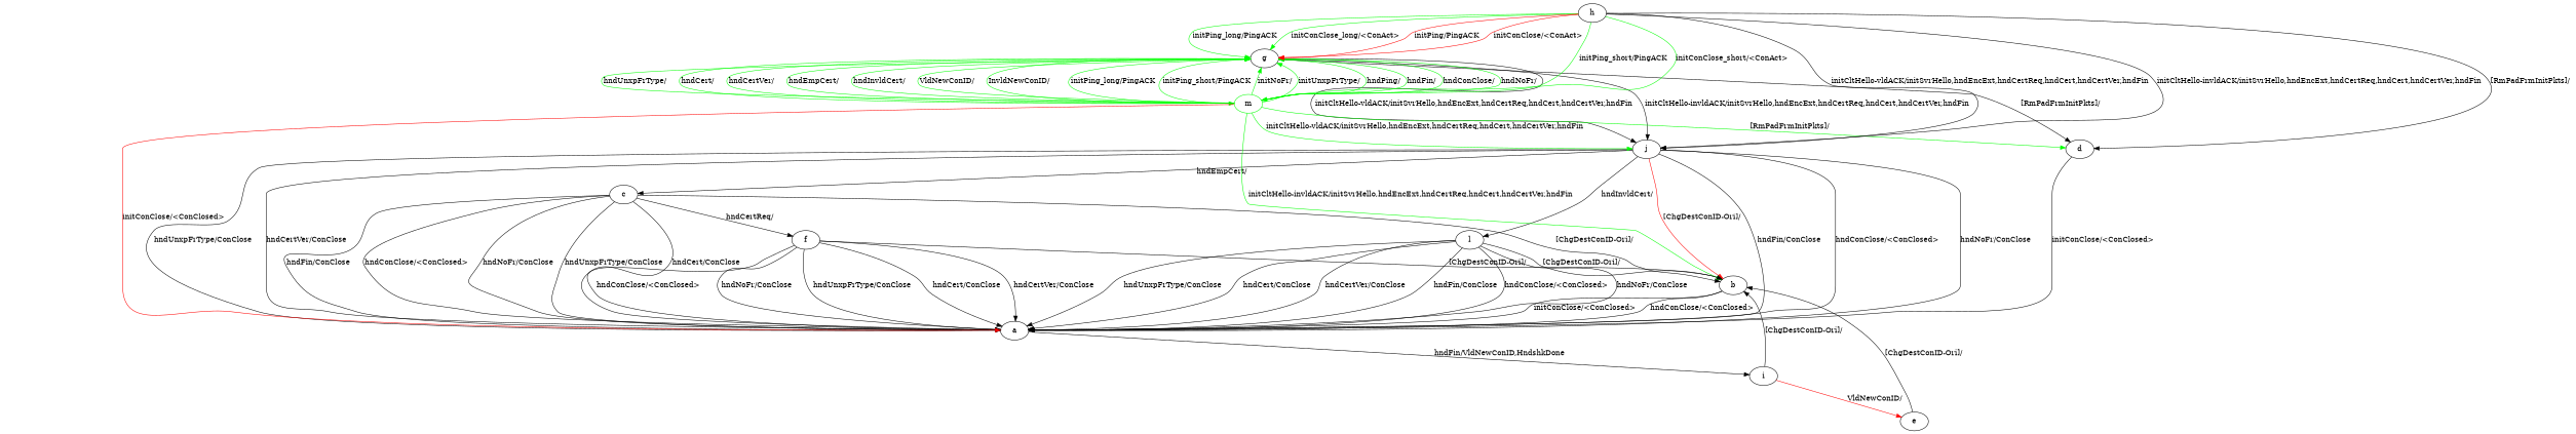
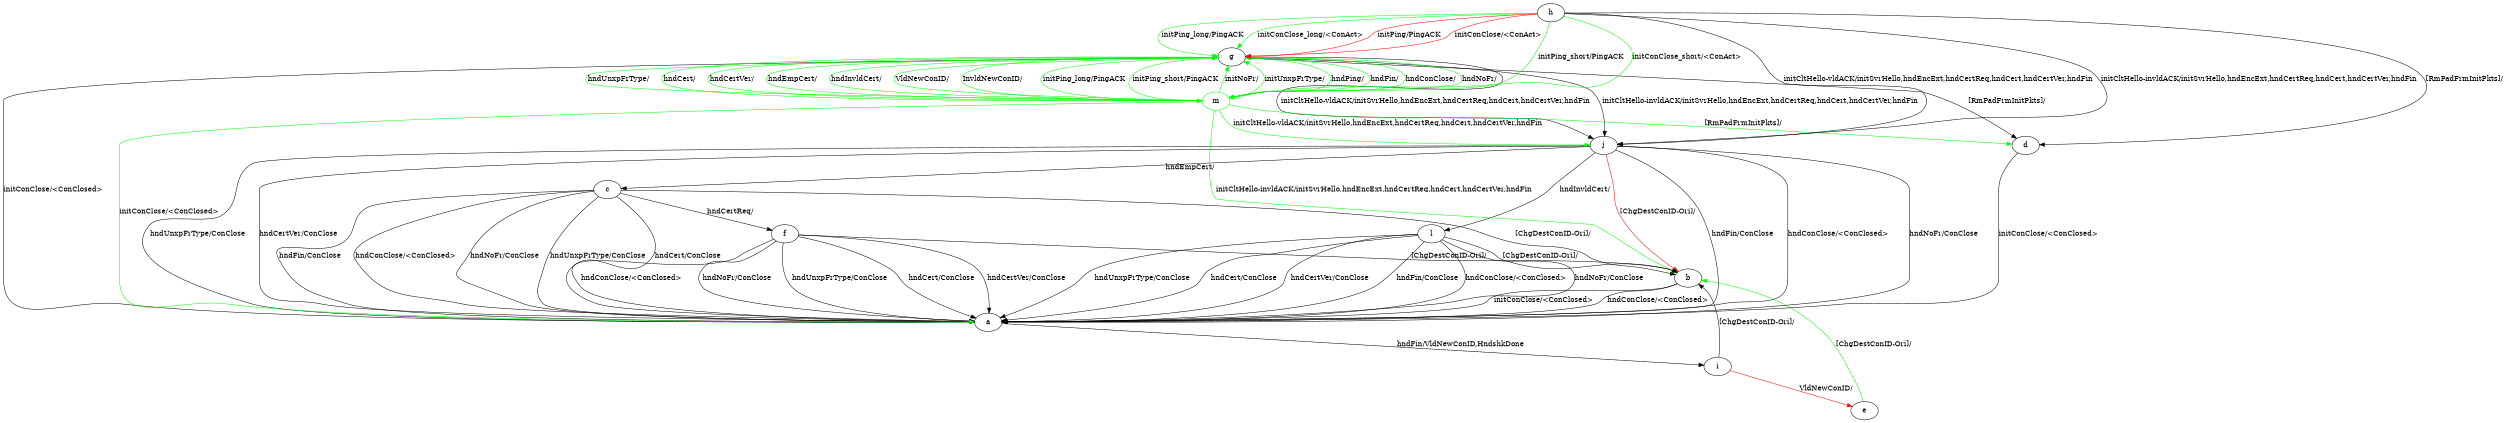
  digraph {
    b
    a
    i
    c
    f
    e
    d
    g
    j
    m [color=green]
    l
    h
    b -> a [label="initConClose/<ConClosed> "]
    b -> a [label="hndConClose/<ConClosed> "]
    a -> i [label="hndFin/VldNewConID,HndshkDone "]
    i -> b [label="[ChgDestConID-Ori]/ "]
    i -> e [color=red label="VldNewConID/ "]
    c -> b [label="[ChgDestConID-Ori]/ "]
    c -> a [label="hndFin/ConClose "]
    c -> a [label="hndConClose/<ConClosed> "]
    c -> a [label="hndNoFr/ConClose "]
    c -> a [label="hndUnxpFrType/ConClose "]
    c -> a [label="hndCert/ConClose "]
    c -> f [label="hndCertReq/ "]
    f -> b [label="[ChgDestConID-Ori]/ "]
    f -> a [label="hndConClose/<ConClosed> "]
    f -> a [label="hndNoFr/ConClose "]
    f -> a [label="hndUnxpFrType/ConClose "]
    f -> a [label="hndCert/ConClose "]
    f -> a [label="hndCertVer/ConClose "]
-   e -> b [label="[ChgDestConID-Ori]/ "]
+   e -> b [label="[ChgDestConID-Ori]/ " color=green]
    d -> a [label="initConClose/<ConClosed> "]
+   g -> a [label="initConClose/<ConClosed> "]
    g -> d [label="[RmPadFrmInitPkts]/ "]
    g -> j [label="initCltHello-vldACK/initSvrHello,hndEncExt,hndCertReq,hndCert,hndCertVer,hndFin "]
    g -> j [label="initCltHello-invldACK/initSvrHello,hndEncExt,hndCertReq,hndCert,hndCertVer,hndFin "]
    g -> m [color=green label="initPing_short/PingACK "]
    j -> b [color=red label="[ChgDestConID-Ori]/ "]
    j -> a [label="hndFin/ConClose "]
    j -> a [label="hndConClose/<ConClosed> "]
    j -> a [label="hndNoFr/ConClose "]
    j -> a [label="hndUnxpFrType/ConClose "]
    j -> a [label="hndCertVer/ConClose "]
    j -> c [label="hndEmpCert/ "]
    j -> l [label="hndInvldCert/ "]
    m -> b [color=green label="initCltHello-invldACK/initSvrHello,hndEncExt,hndCertReq,hndCert,hndCertVer,hndFin "]
-   m -> a [color=red label="initConClose/<ConClosed> "]
+   m -> a [color=green label="initConClose/<ConClosed> "]
    m -> d [color=green label="[RmPadFrmInitPkts]/ "]
    m -> g [color=green label="initNoFr/ "]
    m -> g [color=green label="initUnxpFrType/ "]
    m -> g [color=green label="hndPing/ "]
    m -> g [color=green label="hndFin/ "]
    m -> g [color=green label="hndConClose/ "]
    m -> g [color=green label="hndNoFr/ "]
    m -> g [color=green label="hndUnxpFrType/ "]
    m -> g [color=green label="hndCert/ "]
    m -> g [color=green label="hndCertVer/ "]
    m -> g [color=green label="hndEmpCert/ "]
    m -> g [color=green label="hndInvldCert/ "]
    m -> g [color=green label="VldNewConID/ "]
    m -> g [color=green label="InvldNewConID/ "]
    m -> g [color=green label="initPing_long/PingACK "]
    m -> j [color=green label="initCltHello-vldACK/initSvrHello,hndEncExt,hndCertReq,hndCert,hndCertVer,hndFin "]
    l -> b [label="[ChgDestConID-Ori]/ "]
    l -> a [label="hndFin/ConClose "]
    l -> a [label="hndConClose/<ConClosed> "]
    l -> a [label="hndNoFr/ConClose "]
    l -> a [label="hndUnxpFrType/ConClose "]
    l -> a [label="hndCert/ConClose "]
    l -> a [label="hndCertVer/ConClose "]
    h -> d [label="[RmPadFrmInitPkts]/ "]
    h -> g [color=green label="initPing_long/PingACK "]
    h -> g [color=green label="initConClose_long/<ConAct> "]
    h -> g [color=red label="initPing/PingACK "]
    h -> g [color=red label="initConClose/<ConAct> "]
    h -> j [label="initCltHello-vldACK/initSvrHello,hndEncExt,hndCertReq,hndCert,hndCertVer,hndFin "]
    h -> j [label="initCltHello-invldACK/initSvrHello,hndEncExt,hndCertReq,hndCert,hndCertVer,hndFin "]
    h -> m [color=green label="initPing_short/PingACK "]
    h -> m [color=green label="initConClose_short/<ConAct> "]
  }
